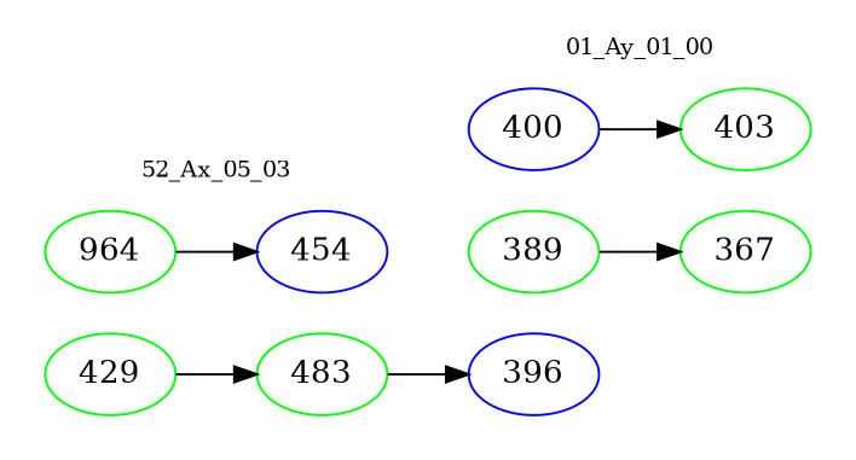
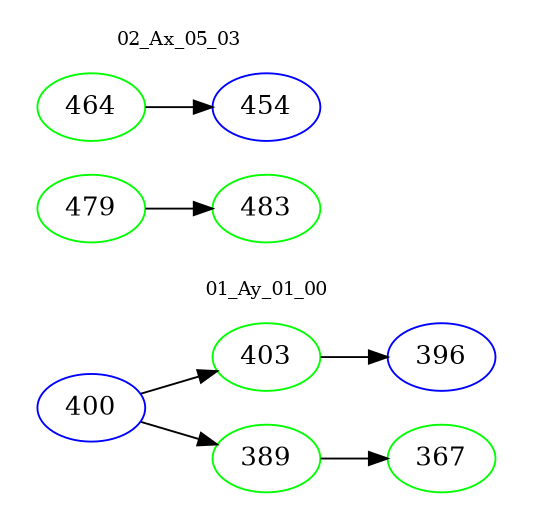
  digraph {
    rankdir=LR
    node [color=green]
    edge [color=black]
    n1 [color=blue label=400]
    n2 [label=389]
    n3 [label=403]
    n4 [label=367]
    n5 [color=blue label=396]
-   n6 [label=964]
-   n7 [label=429]
+   n6 [label=464]
+   n7 [label=479]
    n8 [color=blue label=454]
    n9 [label=483]
    subgraph cluster_1 {
      color=white
      fontsize=10
      label="01_Ay_01_00"
      n1
      n2
      n3
      n4
      n5
    }
    subgraph cluster_2 {
      color=white
      fontsize=10
-     label="52_Ax_05_03"
+     label="02_Ax_05_03"
      n6
      n7
      n8
      n9
    }
+   n1 -> n2
    n1 -> n3
    n2 -> n4
-   n9 -> n5
+   n3 -> n5
    n6 -> n8
    n7 -> n9
  }
